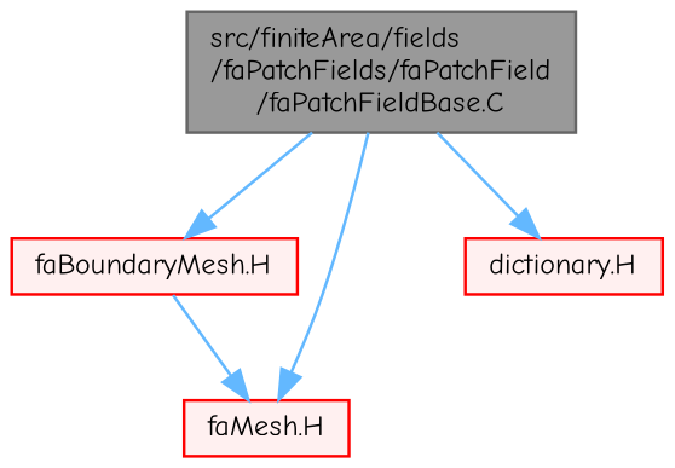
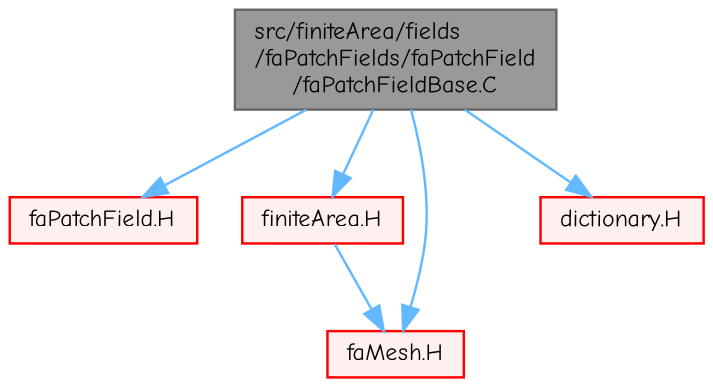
  digraph {
    fontname="Comic Neue"
    node [color=red fillcolor="#FFF0F0" fontname="Comic Neue" fontsize=10 shape=box style=filled]
    edge [color=steelblue1 fontname="Comic Neue" fontsize=10 labelfontname=Helvetica labelfontsize=10 style=solid]
    n1 [color=gray40 fillcolor=grey60 fontcolor=black height=0.2 label="src/finiteArea/fields\l/faPatchFields/faPatchField\l/faPatchFieldBase.C" width=0.4]
-   n3 [height=0.2 label="faBoundaryMesh.H" width=0.4]
+   n2 [height=0.2 label="faPatchField.H" width=0.4]
+   n3 [height=0.2 label="finiteArea.H" width=0.4]
    n4 [height=0.2 label="faMesh.H" width=0.4]
    n5 [height=0.2 label="dictionary.H" width=0.4]
+   n1 -> n2
    n1 -> n3
    n1 -> n4
    n1 -> n5
    n3 -> n4
  }
